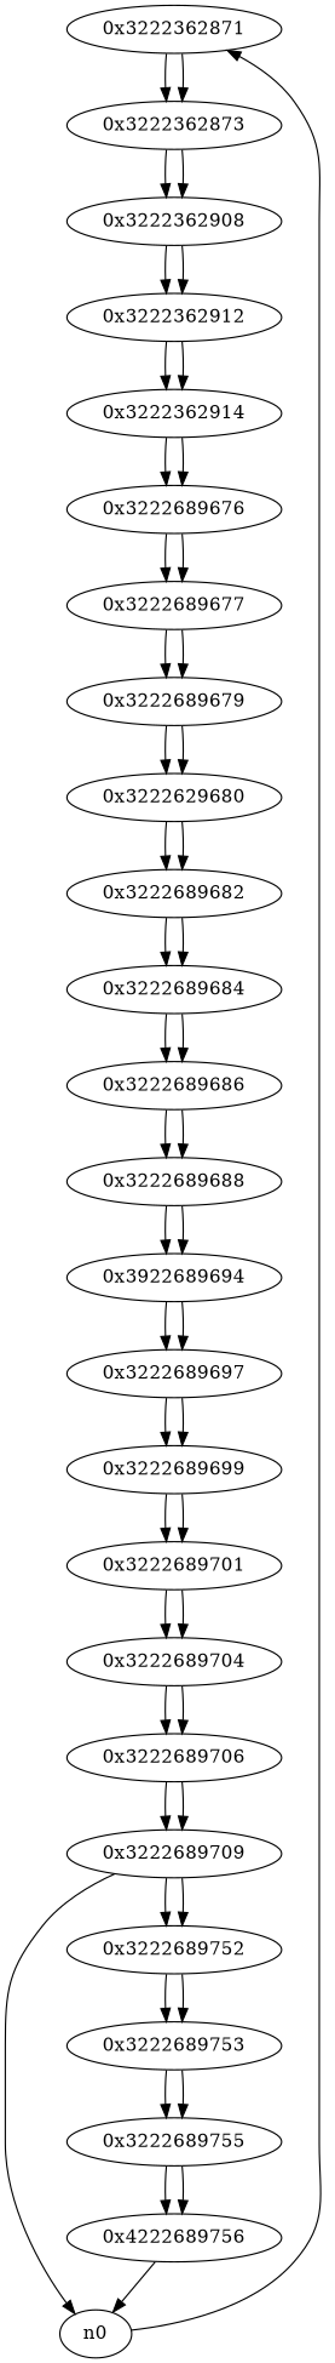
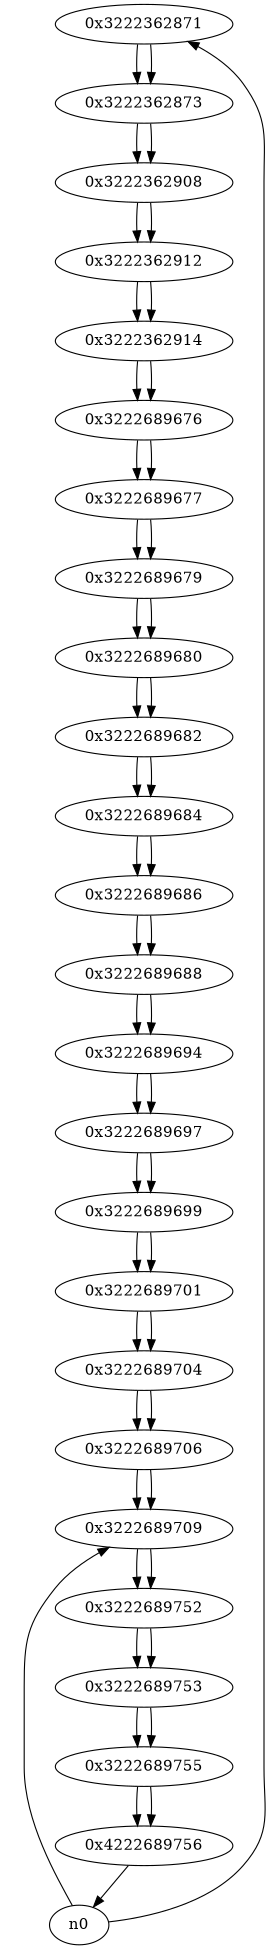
  digraph {
    n1 [label="0x3222362871"]
    n2 [label="0x3222362873"]
    n3 [label="0x3222362908"]
    n4 [label="0x3222362912"]
    n5 [label="0x3222362914"]
    n6 [label="0x3222689676"]
    n7 [label="0x3222689677"]
    n8 [label="0x3222689679"]
-   n9 [label="0x3222629680"]
+   n9 [label="0x3222689680"]
    n10 [label="0x3222689682"]
    n11 [label="0x3222689684"]
    n12 [label="0x3222689686"]
    n13 [label="0x3222689688"]
-   n14 [label="0x3922689694"]
+   n14 [label="0x3222689694"]
    n15 [label="0x3222689697"]
    n16 [label="0x3222689699"]
    n17 [label="0x3222689701"]
    n18 [label="0x3222689704"]
    n19 [label="0x3222689706"]
    n20 [label="0x3222689709"]
    n0
    n21 [label="0x3222689752"]
    n22 [label="0x3222689753"]
    n23 [label="0x3222689755"]
    n24 [label="0x4222689756"]
    n1 -> n2
    n1 -> n2
    n2 -> n3
    n2 -> n3
    n3 -> n4
    n3 -> n4
    n4 -> n5
    n4 -> n5
    n5 -> n6
    n5 -> n6
    n6 -> n7
    n6 -> n7
    n7 -> n8
    n7 -> n8
    n8 -> n9
    n8 -> n9
    n9 -> n10
    n9 -> n10
    n10 -> n11
    n10 -> n11
    n11 -> n12
    n11 -> n12
    n12 -> n13
    n12 -> n13
    n13 -> n14
    n13 -> n14
    n14 -> n15
    n14 -> n15
    n15 -> n16
    n15 -> n16
    n16 -> n17
    n16 -> n17
    n17 -> n18
    n17 -> n18
    n18 -> n19
    n18 -> n19
    n19 -> n20
    n19 -> n20
-   n20 -> n0
+   n0 -> n20
    n20 -> n21
    n20 -> n21
    n0 -> n1
    n21 -> n22
    n21 -> n22
    n22 -> n23
    n22 -> n23
    n23 -> n24
    n23 -> n24
    n24 -> n0
  }
